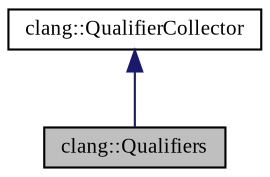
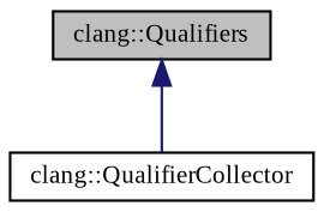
  digraph {
    fontname="Liberation Serif"
    node [color=black fontname="Liberation Serif" fontsize=10 shape=record]
    n1 [fillcolor=grey75 fontcolor=black height=0.2 label="clang::Qualifiers" style=filled width=0.4]
    n2 [height=0.2 label="clang::QualifierCollector" width=0.4]
-   n2 -> n1 [color=midnightblue dir=back fontname="Liberation Serif" fontsize=10 labelfontname=Helvetica labelfontsize=10 style=solid]
+   n1 -> n2 [color=midnightblue dir=back fontname="Liberation Serif" fontsize=10 labelfontname=Helvetica labelfontsize=10 style=solid]
  }
